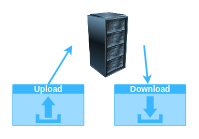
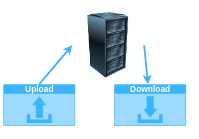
  <mxCell id="0" />
  <mxCell id="1" parent="0" />
  <mxCell id="2" style="edgeStyle=none;rounded=0;orthogonalLoop=1;jettySize=auto;html=1;exitX=0.5;exitY=0;exitDx=0;exitDy=0;exitPerimeter=0;startArrow=none;startFill=0;endArrow=classic;endFill=1;strokeColor=#38B6FF;strokeWidth=3;fontSize=14;fontColor=#FF5757;entryX=0;entryY=0.5;entryDx=0;entryDy=0;" edge="1" parent="1" source="3" target="6"><mxGeometry relative="1" as="geometry" /></mxCell>
- <mxCell id="3" value="Upload" style="html=1;strokeColor=none;fillColor=#38B6FF;labelPosition=center;verticalLabelPosition=middle;verticalAlign=top;align=center;fontSize=14;outlineConnect=0;spacingTop=-6;fontColor=#FFFFFF;shape=mxgraph.sitemap.upload;rounded=1;gradientColor=none;fontStyle=1" vertex="1" parent="1"><mxGeometry x="20" y="140" width="120" height="70" as="geometry" /></mxCell>
+ <mxCell id="3" value="Upload" style="html=1;strokeColor=none;fillColor=#38B6FF;labelPosition=center;verticalLabelPosition=middle;verticalAlign=top;align=center;fontSize=14;outlineConnect=0;spacingTop=-6;fontColor=#FFFFFF;shape=mxgraph.sitemap.upload;rounded=1;gradientColor=none;fontStyle=1" vertex="1" parent="1"><mxGeometry x="5" y="140" width="120" height="70" as="geometry" /></mxCell>
  <mxCell id="4" value="Download" style="html=1;strokeColor=none;fillColor=#38B6FF;labelPosition=center;verticalLabelPosition=middle;verticalAlign=top;align=center;fontSize=14;outlineConnect=0;spacingTop=-6;fontColor=#FFFFFF;shape=mxgraph.sitemap.download;rounded=1;fontStyle=1" vertex="1" parent="1"><mxGeometry x="190" y="140" width="120" height="70" as="geometry" /></mxCell>
  <mxCell id="5" style="edgeStyle=none;rounded=0;orthogonalLoop=1;jettySize=auto;html=1;exitX=1;exitY=0.5;exitDx=0;exitDy=0;startArrow=none;startFill=0;endArrow=classic;endFill=1;strokeColor=#38B6FF;strokeWidth=3;fontSize=14;fontColor=#FF5757;" edge="1" parent="1" source="6" target="4"><mxGeometry relative="1" as="geometry" /></mxCell>
  <mxCell id="6" value="" style="image;html=1;labelBackgroundColor=#ffffff;image=img/lib/clip_art/computers/Server_Rack_128x128.png;rounded=1;strokeColor=#FF914D;strokeWidth=1;fillColor=#FFDE59;gradientColor=none;fontSize=14;fontColor=#FF5757;align=left;" vertex="1" parent="1"><mxGeometry x="120" y="20" width="120" height="110" as="geometry" /></mxCell>
